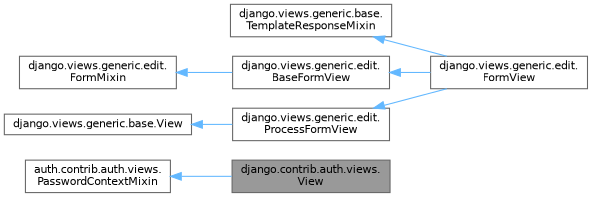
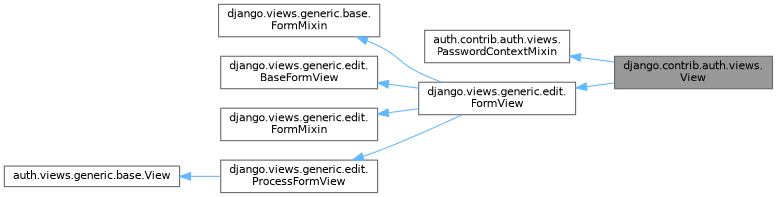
  digraph {
    rankdir=LR
    node [color=gray40 fillcolor=white fontname=Helvetica fontsize=10 shape=box style=filled]
    edge [color=steelblue1 dir=back fontname=Helvetica fontsize=10 labelfontname=Helvetica labelfontsize=10 style=solid]
    n1 [fillcolor=grey60 fontcolor=black height=0.2 label="django.contrib.auth.views.\lView" width=0.4]
    n2 [height=0.2 label="auth.contrib.auth.views.\lPasswordContextMixin" width=0.4]
    n3 [height=0.2 label="django.views.generic.edit.\lFormView" width=0.4]
-   n4 [height=0.2 label="django.views.generic.base.\lTemplateResponseMixin" width=0.4]
+   n4 [height=0.2 label="django.views.generic.base.\lFormMixin" width=0.4]
    n5 [height=0.2 label="django.views.generic.edit.\lBaseFormView" width=0.4]
    n6 [height=0.2 label="django.views.generic.edit.\lFormMixin" width=0.4]
    n7 [height=0.2 label="django.views.generic.edit.\lProcessFormView" width=0.4]
-   n8 [height=0.2 label="django.views.generic.base.View" width=0.4]
+   n8 [height=0.2 label="auth.views.generic.base.View" width=0.4]
    n2 -> n1
+   n3 -> n1
    n4 -> n3
    n5 -> n3
-   n6 -> n5
+   n6 -> n3
    n7 -> n3
    n8 -> n7
  }
